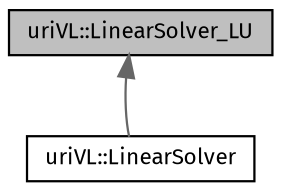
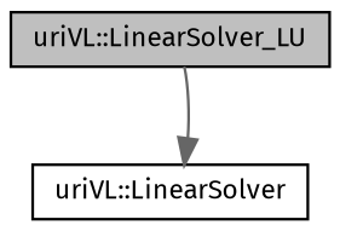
  digraph {
    fontname="Fira Sans"
    node [color=black fontname="Fira Sans" fontsize=10 shape=record style=filled]
    n1 [fillcolor=grey75 fontcolor=black height=0.2 label="uriVL::LinearSolver_LU" width=0.4]
    n2 [fillcolor=white height=0.2 label="uriVL::LinearSolver" width=0.4]
-   n1 -> n2 [color=gray40 dir=back fontname="Fira Sans" fontsize=10 labelfontname=Helvetica labelfontsize=10 style=solid]
+   n2 -> n1 [color=gray40 dir=back fontname="Fira Sans" fontsize=10 labelfontname=Helvetica labelfontsize=10 style=solid]
  }
